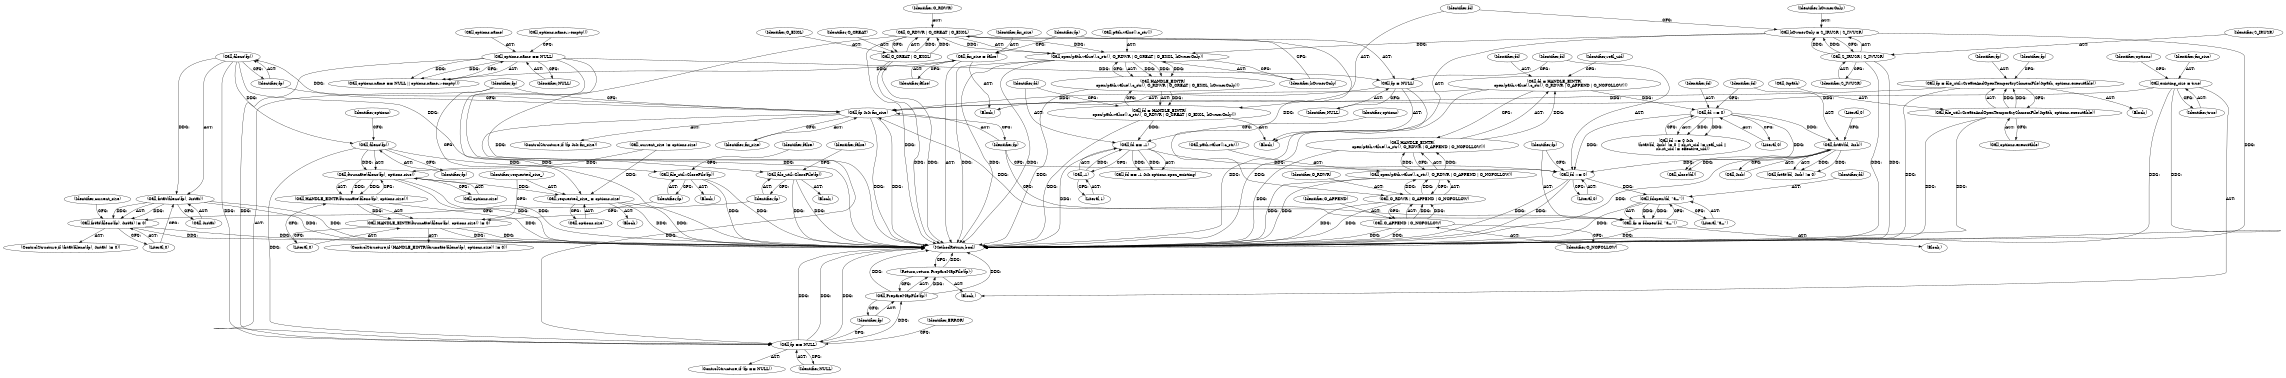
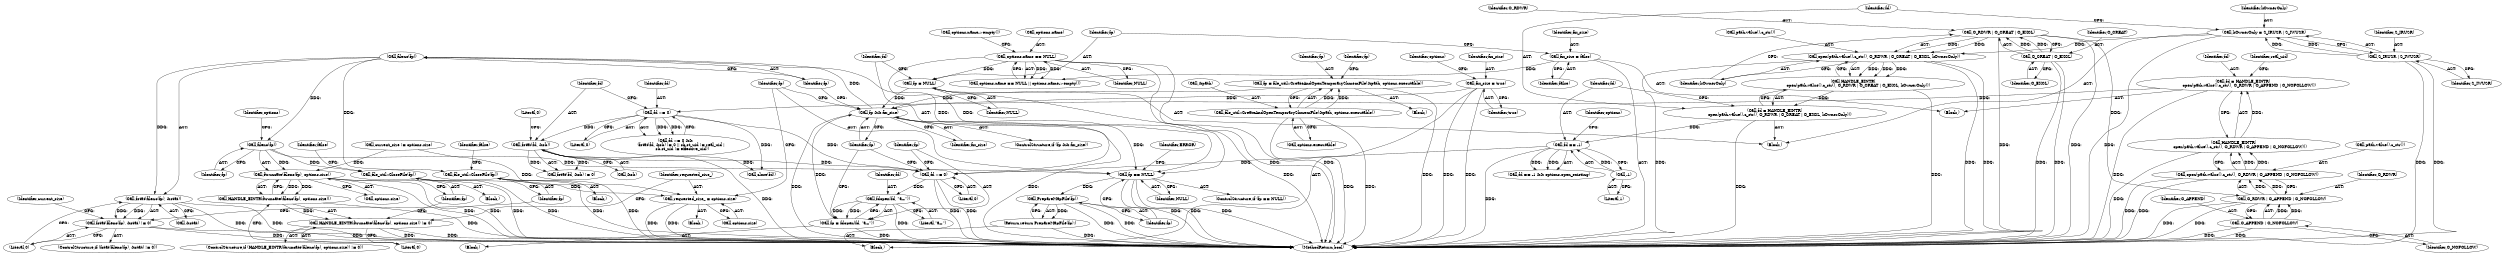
  digraph {
    n1 [label="(Call,fileno(fp))"]
    n2 [label="(Call,fstat(fileno(fp), &stat))"]
    n3 [label="(Call,file_util::CloseFile(fp))"]
    n4 [label="(Call,fileno(fp))"]
    n5 [label="(Call,fp == NULL)"]
    n6 [label="(Identifier,fp)"]
    n7 [label="(MethodReturn,bool)"]
    n8 [label="(Call,fstat(fileno(fp), &stat) != 0)"]
    n9 [label="(Call,&stat)"]
    n10 [label="(Block,)"]
    n11 [label="(Identifier,fp)"]
    n12 [label="(Call,ftruncate(fileno(fp), options.size))"]
    n13 [label="(Call,file_util::CloseFile(fp))"]
    n14 [label="(Identifier,fp)"]
    n15 [label="(Call,PrepareMapFile(fp))"]
    n16 [label="(ControlStructure,if (fp == NULL))"]
    n17 [label="(Identifier,NULL)"]
    n18 [label="(Call,fp && fix_size)"]
    n19 [label="(ControlStructure,if (fp && fix_size))"]
    n20 [label="(Identifier,fp)"]
    n21 [label="(Identifier,fix_size)"]
    n22 [label="(Call,fp = fdopen(fd, \"a+\"))"]
    n23 [label="(Call,fd >= 0)"]
    n24 [label="(Return,return PrepareMapFile(fp);)"]
    n25 [label="(Call,fp = NULL)"]
    n26 [label="(Block,)"]
    n27 [label="(Identifier,NULL)"]
    n28 [label="(Call,options.name == NULL)"]
    n29 [label="(Identifier,NULL)"]
    n30 [label="(Call,options.name == NULL || options.name->empty())"]
    n31 [label="(Call,fdopen(fd, \"a+\"))"]
    n32 [label="(Block,)"]
    n33 [label="(Literal,\"a+\")"]
    n34 [label="(Literal,0)"]
    n35 [label="(Call,fstat(fd, &sb))"]
    n36 [label="(Call,close(fd))"]
    n37 [label="(Call,&sb)"]
    n38 [label="(Call,fstat(fd, &sb) != 0)"]
    n39 [label="(Call,fd >= 0)"]
    n40 [label="(Call,fd >= 0 &&\n          (fstat(fd, &sb) != 0 || sb.st_uid != real_uid ||\n           sb.st_uid != effective_uid))"]
    n41 [label="(Literal,0)"]
    n42 [label="(Call,fd = HANDLE_EINTR(\n          open(path.value().c_str(), O_RDWR | O_APPEND | O_NOFOLLOW)))"]
    n43 [label="(Call,HANDLE_EINTR(\n          open(path.value().c_str(), O_RDWR | O_APPEND | O_NOFOLLOW)))"]
    n44 [label="(Block,)"]
    n45 [label="(Call,open(path.value().c_str(), O_RDWR | O_APPEND | O_NOFOLLOW))"]
    n46 [label="(Call,O_RDWR | O_APPEND | O_NOFOLLOW)"]
    n47 [label="(Call,O_APPEND | O_NOFOLLOW)"]
    n48 [label="(Identifier,O_NOFOLLOW)"]
    n49 [label="(Call,O_RDWR | O_CREAT | O_EXCL)"]
    n50 [label="(Call,O_CREAT | O_EXCL)"]
    n51 [label="(Call,open(path.value().c_str(), O_RDWR | O_CREAT | O_EXCL, kOwnerOnly))"]
    n52 [label="(Identifier,O_EXCL)"]
    n53 [label="(Call,HANDLE_EINTR(\n        open(path.value().c_str(), O_RDWR | O_CREAT | O_EXCL, kOwnerOnly)))"]
    n54 [label="(Identifier,kOwnerOnly)"]
    n55 [label="(Call,fd == -1)"]
    n56 [label="(Call,-1)"]
    n57 [label="(Call,fd == -1 && options.open_existing)"]
    n58 [label="(Literal,1)"]
    n59 [label="(Call,fd = HANDLE_EINTR(\n        open(path.value().c_str(), O_RDWR | O_CREAT | O_EXCL, kOwnerOnly)))"]
    n60 [label="(Call,kOwnerOnly = S_IRUSR | S_IWUSR)"]
    n61 [label="(Call,S_IRUSR | S_IWUSR)"]
    n62 [label="(Identifier,S_IWUSR)"]
    n63 [label="(Call,fp = file_util::CreateAndOpenTemporaryShmemFile(&path, options.executable))"]
    n64 [label="(Call,file_util::CreateAndOpenTemporaryShmemFile(&path, options.executable))"]
    n65 [label="(Block,)"]
    n66 [label="(Call,options.executable)"]
    n67 [label="(Call,fix_size = false)"]
    n68 [label="(Identifier,false)"]
-   n69 [label="(Call,existing_size = true)"]
+   n69 [label="(Call,fix_size = true)"]
    n70 [label="(Identifier,true)"]
    n71 [label="(Block,)"]
    n72 [label="(ControlStructure,if (fstat(fileno(fp), &stat) != 0))"]
    n73 [label="(Literal,0)"]
    n74 [label="(Call,HANDLE_EINTR(ftruncate(fileno(fp), options.size)))"]
    n75 [label="(Call,requested_size_ = options.size)"]
    n76 [label="(Call,options.size)"]
    n77 [label="(Identifier,fp)"]
    n78 [label="(Block,)"]
    n79 [label="(Call,HANDLE_EINTR(ftruncate(fileno(fp), options.size)) != 0)"]
    n80 [label="(Call,options.size)"]
    n81 [label="(Block,)"]
    n82 [label="(Literal,0)"]
    n83 [label="(ControlStructure,if (HANDLE_EINTR(ftruncate(fileno(fp), options.size)) != 0))"]
    n84 [label="(Identifier,fp)"]
    n85 [label="(Call,path.value().c_str())"]
    n86 [label="(Identifier,fp)"]
    n87 [label="(Identifier,fd)"]
    n88 [label="(Identifier,fp)"]
    n89 [label="(Identifier,fp)"]
    n90 [label="(Literal,0)"]
    n91 [label="(Identifier,fp)"]
    n92 [label="(Identifier,S_IRUSR)"]
    n93 [label="(Identifier,real_uid)"]
    n94 [label="(Identifier,fp)"]
    n95 [label="(Call,path.value().c_str())"]
    n96 [label="(Identifier,fd)"]
    n97 [label="(Identifier,options)"]
    n98 [label="(Identifier,false)"]
    n99 [label="(Call,options.name->empty())"]
    n100 [label="(Identifier,O_APPEND)"]
    n101 [label="(Call,&path)"]
    n102 [label="(Identifier,requested_size_)"]
    n103 [label="(Identifier,fd)"]
    n104 [label="(Identifier,fd)"]
    n105 [label="(Identifier,O_RDWR)"]
    n106 [label="(Identifier,options)"]
    n107 [label="(Identifier,fix_size)"]
    n108 [label="(Identifier,O_RDWR)"]
    n109 [label="(Identifier,fd)"]
    n110 [label="(Identifier,options)"]
    n111 [label="(Identifier,ERROR)"]
    n112 [label="(Identifier,kOwnerOnly)"]
    n113 [label="(Call,current_size != options.size)"]
    n114 [label="(Identifier,current_size)"]
    n115 [label="(Identifier,false)"]
    n116 [label="(Identifier,fix_size)"]
    n117 [label="(Identifier,O_CREAT)"]
    n118 [label="(Identifier,fd)"]
    n119 [label="(Call,options.name)"]
    n120 [label="(Identifier,fd)"]
    n1 -> n2 [label="AST: "]
    n1 -> n2 [label="DDG: "]
    n1 -> n3 [label="DDG: "]
    n1 -> n4 [label="DDG: "]
    n1 -> n5 [label="DDG: "]
    n1 -> n6 [label="CFG: "]
    n2 -> n7 [label="DDG: "]
    n2 -> n7 [label="DDG: "]
    n2 -> n8 [label="AST: "]
    n2 -> n8 [label="DDG: "]
    n2 -> n8 [label="DDG: "]
    n2 -> n9 [label="CFG: "]
    n3 -> n7 [label="DDG: "]
    n3 -> n7 [label="DDG: "]
    n3 -> n10 [label="AST: "]
    n3 -> n11 [label="CFG: "]
    n4 -> n5 [label="DDG: "]
    n4 -> n12 [label="AST: "]
    n4 -> n12 [label="DDG: "]
    n4 -> n13 [label="DDG: "]
    n4 -> n14 [label="CFG: "]
    n5 -> n7 [label="DDG: "]
    n5 -> n7 [label="DDG: "]
    n5 -> n7 [label="DDG: "]
    n5 -> n15 [label="DDG: "]
    n5 -> n16 [label="AST: "]
    n5 -> n17 [label="CFG: "]
    n6 -> n1 [label="AST: "]
    n6 -> n18 [label="CFG: "]
-   n7 -> n24 [label="CFG: "]
    n8 -> n7 [label="DDG: "]
    n8 -> n7 [label="DDG: "]
    n8 -> n72 [label="AST: "]
    n8 -> n73 [label="CFG: "]
    n9 -> n2 [label="AST: "]
    n11 -> n3 [label="AST: "]
    n11 -> n8 [label="CFG: "]
    n12 -> n7 [label="DDG: "]
    n12 -> n7 [label="DDG: "]
    n12 -> n74 [label="AST: "]
    n12 -> n74 [label="DDG: "]
    n12 -> n74 [label="DDG: "]
    n12 -> n75 [label="DDG: "]
    n12 -> n76 [label="CFG: "]
    n13 -> n7 [label="DDG: "]
    n13 -> n7 [label="DDG: "]
    n13 -> n77 [label="CFG: "]
    n13 -> n78 [label="AST: "]
    n14 -> n4 [label="AST: "]
    n15 -> n7 [label="DDG: "]
    n15 -> n7 [label="DDG: "]
    n15 -> n24 [label="AST: "]
    n15 -> n24 [label="DDG: "]
    n15 -> n84 [label="CFG: "]
    n17 -> n5 [label="AST: "]
    n18 -> n1 [label="DDG: "]
    n18 -> n5 [label="DDG: "]
    n18 -> n7 [label="DDG: "]
    n18 -> n7 [label="DDG: "]
    n18 -> n19 [label="AST: "]
    n18 -> n20 [label="CFG: "]
    n18 -> n21 [label="CFG: "]
    n20 -> n18 [label="AST: "]
    n20 -> n22 [label="CFG: "]
    n20 -> n23 [label="CFG: "]
    n21 -> n18 [label="AST: "]
    n22 -> n7 [label="DDG: "]
    n22 -> n18 [label="DDG: "]
    n22 -> n31 [label="CFG: "]
    n22 -> n32 [label="AST: "]
    n23 -> n7 [label="DDG: "]
    n23 -> n7 [label="DDG: "]
    n23 -> n31 [label="DDG: "]
    n23 -> n34 [label="CFG: "]
    n24 -> n7 [label="DDG: "]
    n24 -> n15 [label="CFG: "]
    n24 -> n71 [label="AST: "]
    n25 -> n7 [label="DDG: "]
    n25 -> n18 [label="DDG: "]
    n25 -> n26 [label="AST: "]
    n25 -> n27 [label="CFG: "]
    n27 -> n25 [label="AST: "]
    n28 -> n5 [label="DDG: "]
    n28 -> n7 [label="DDG: "]
    n28 -> n7 [label="DDG: "]
    n28 -> n25 [label="DDG: "]
    n28 -> n29 [label="CFG: "]
    n28 -> n30 [label="AST: "]
    n28 -> n30 [label="DDG: "]
    n28 -> n30 [label="DDG: "]
    n29 -> n28 [label="AST: "]
    n30 -> n28 [label="CFG: "]
    n31 -> n7 [label="DDG: "]
    n31 -> n22 [label="AST: "]
    n31 -> n22 [label="DDG: "]
    n31 -> n22 [label="DDG: "]
    n31 -> n33 [label="CFG: "]
    n33 -> n31 [label="AST: "]
    n34 -> n23 [label="AST: "]
    n35 -> n7 [label="DDG: "]
    n35 -> n23 [label="DDG: "]
    n35 -> n36 [label="DDG: "]
    n35 -> n37 [label="CFG: "]
    n35 -> n38 [label="AST: "]
    n35 -> n38 [label="DDG: "]
    n35 -> n38 [label="DDG: "]
    n37 -> n35 [label="AST: "]
    n39 -> n23 [label="DDG: "]
    n39 -> n35 [label="DDG: "]
    n39 -> n36 [label="DDG: "]
    n39 -> n40 [label="AST: "]
    n39 -> n40 [label="DDG: "]
    n39 -> n40 [label="DDG: "]
    n39 -> n41 [label="CFG: "]
    n40 -> n39 [label="CFG: "]
    n41 -> n39 [label="AST: "]
    n42 -> n7 [label="DDG: "]
    n42 -> n39 [label="DDG: "]
    n42 -> n43 [label="CFG: "]
    n42 -> n44 [label="AST: "]
    n43 -> n7 [label="DDG: "]
    n43 -> n42 [label="AST: "]
    n43 -> n42 [label="DDG: "]
    n43 -> n45 [label="CFG: "]
    n45 -> n7 [label="DDG: "]
    n45 -> n7 [label="DDG: "]
    n45 -> n43 [label="AST: "]
    n45 -> n43 [label="DDG: "]
    n45 -> n43 [label="DDG: "]
    n45 -> n46 [label="CFG: "]
    n46 -> n7 [label="DDG: "]
    n46 -> n7 [label="DDG: "]
    n46 -> n45 [label="AST: "]
    n46 -> n45 [label="DDG: "]
    n46 -> n45 [label="DDG: "]
    n46 -> n47 [label="CFG: "]
    n47 -> n7 [label="DDG: "]
    n47 -> n7 [label="DDG: "]
    n47 -> n46 [label="AST: "]
    n47 -> n46 [label="DDG: "]
    n47 -> n46 [label="DDG: "]
    n47 -> n48 [label="CFG: "]
    n48 -> n47 [label="AST: "]
    n49 -> n7 [label="DDG: "]
    n49 -> n7 [label="DDG: "]
    n49 -> n46 [label="DDG: "]
    n49 -> n50 [label="CFG: "]
    n49 -> n51 [label="AST: "]
    n49 -> n51 [label="DDG: "]
    n49 -> n51 [label="DDG: "]
    n50 -> n7 [label="DDG: "]
    n50 -> n7 [label="DDG: "]
    n50 -> n49 [label="AST: "]
    n50 -> n49 [label="DDG: "]
    n50 -> n49 [label="DDG: "]
+   n50 -> n52 [label="CFG: "]
    n51 -> n7 [label="DDG: "]
    n51 -> n7 [label="DDG: "]
    n51 -> n7 [label="DDG: "]
    n51 -> n53 [label="AST: "]
    n51 -> n53 [label="DDG: "]
    n51 -> n53 [label="DDG: "]
    n51 -> n53 [label="DDG: "]
    n51 -> n54 [label="CFG: "]
    n52 -> n50 [label="AST: "]
    n53 -> n7 [label="DDG: "]
    n53 -> n51 [label="CFG: "]
    n53 -> n59 [label="AST: "]
    n53 -> n59 [label="DDG: "]
    n54 -> n49 [label="CFG: "]
    n54 -> n51 [label="AST: "]
    n55 -> n7 [label="DDG: "]
    n55 -> n23 [label="DDG: "]
    n55 -> n56 [label="CFG: "]
    n55 -> n57 [label="AST: "]
    n55 -> n57 [label="DDG: "]
    n55 -> n57 [label="DDG: "]
    n56 -> n55 [label="AST: "]
    n56 -> n55 [label="DDG: "]
    n56 -> n58 [label="CFG: "]
    n58 -> n56 [label="AST: "]
    n59 -> n7 [label="DDG: "]
    n59 -> n26 [label="AST: "]
    n59 -> n53 [label="CFG: "]
    n59 -> n55 [label="DDG: "]
    n60 -> n7 [label="DDG: "]
    n60 -> n26 [label="AST: "]
    n60 -> n51 [label="DDG: "]
    n60 -> n61 [label="CFG: "]
    n61 -> n7 [label="DDG: "]
    n61 -> n7 [label="DDG: "]
    n61 -> n60 [label="AST: "]
    n61 -> n60 [label="DDG: "]
    n61 -> n60 [label="DDG: "]
    n61 -> n62 [label="CFG: "]
    n62 -> n61 [label="AST: "]
    n63 -> n7 [label="DDG: "]
    n63 -> n18 [label="DDG: "]
    n63 -> n64 [label="CFG: "]
    n63 -> n65 [label="AST: "]
    n64 -> n7 [label="DDG: "]
    n64 -> n7 [label="DDG: "]
    n64 -> n63 [label="AST: "]
    n64 -> n63 [label="DDG: "]
    n64 -> n63 [label="DDG: "]
    n64 -> n66 [label="CFG: "]
    n66 -> n64 [label="AST: "]
    n67 -> n7 [label="AST: "]
    n67 -> n30 [label="DDG: "]
    n67 -> n44 [label="AST: "]
    n67 -> n68 [label="CFG: "]
    n68 -> n67 [label="AST: "]
    n69 -> n7 [label="DDG: "]
    n69 -> n7 [label="DDG: "]
    n69 -> n18 [label="DDG: "]
    n69 -> n70 [label="CFG: "]
    n69 -> n71 [label="AST: "]
    n70 -> n69 [label="AST: "]
    n73 -> n2 [label="CFG: "]
    n73 -> n8 [label="AST: "]
    n74 -> n7 [label="DDG: "]
    n74 -> n12 [label="CFG: "]
    n74 -> n79 [label="AST: "]
    n74 -> n79 [label="DDG: "]
    n75 -> n7 [label="DDG: "]
    n75 -> n7 [label="DDG: "]
    n75 -> n80 [label="CFG: "]
    n75 -> n81 [label="AST: "]
    n76 -> n12 [label="AST: "]
    n77 -> n13 [label="AST: "]
    n77 -> n79 [label="CFG: "]
    n79 -> n7 [label="DDG: "]
    n79 -> n7 [label="DDG: "]
    n79 -> n82 [label="CFG: "]
    n79 -> n83 [label="AST: "]
    n80 -> n75 [label="AST: "]
    n82 -> n74 [label="CFG: "]
    n82 -> n79 [label="AST: "]
    n84 -> n5 [label="CFG: "]
    n84 -> n15 [label="AST: "]
    n85 -> n51 [label="AST: "]
    n86 -> n22 [label="AST: "]
    n86 -> n23 [label="CFG: "]
    n87 -> n39 [label="AST: "]
    n88 -> n25 [label="AST: "]
    n88 -> n67 [label="CFG: "]
    n89 -> n63 [label="CFG: "]
    n90 -> n35 [label="CFG: "]
    n91 -> n5 [label="AST: "]
    n91 -> n18 [label="CFG: "]
    n91 -> n75 [label="CFG: "]
    n92 -> n61 [label="AST: "]
    n93 -> n42 [label="CFG: "]
    n94 -> n63 [label="AST: "]
    n95 -> n45 [label="AST: "]
    n96 -> n35 [label="AST: "]
    n96 -> n39 [label="CFG: "]
    n97 -> n4 [label="CFG: "]
    n98 -> n13 [label="CFG: "]
    n99 -> n28 [label="CFG: "]
    n100 -> n47 [label="AST: "]
    n101 -> n64 [label="AST: "]
    n102 -> n75 [label="AST: "]
    n102 -> n79 [label="CFG: "]
    n103 -> n59 [label="AST: "]
    n103 -> n60 [label="CFG: "]
    n104 -> n31 [label="AST: "]
    n105 -> n46 [label="AST: "]
    n106 -> n55 [label="CFG: "]
    n107 -> n69 [label="AST: "]
    n108 -> n49 [label="AST: "]
    n109 -> n23 [label="AST: "]
    n109 -> n25 [label="CFG: "]
    n110 -> n69 [label="CFG: "]
    n111 -> n5 [label="CFG: "]
    n112 -> n60 [label="AST: "]
    n113 -> n12 [label="DDG: "]
    n113 -> n75 [label="DDG: "]
    n114 -> n8 [label="CFG: "]
    n115 -> n3 [label="CFG: "]
    n116 -> n67 [label="AST: "]
    n117 -> n50 [label="AST: "]
    n118 -> n55 [label="AST: "]
    n118 -> n59 [label="CFG: "]
    n119 -> n28 [label="AST: "]
    n120 -> n42 [label="AST: "]
  }
